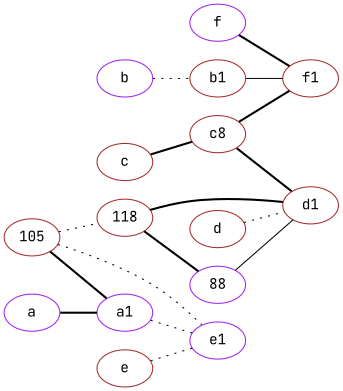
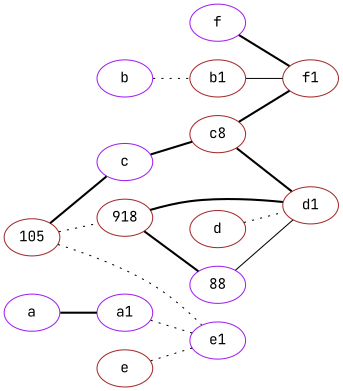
  graph {
    fontname="JetBrains Mono"
    rankdir=LR
    node [color=brown fontname="JetBrains Mono" labelfontsize=50]
    edge [fontname="JetBrains Mono" style=bold]
    n1 [label=c8]
    f1
    d1
    b1
    a1 [color=purple]
    e1 [color=purple]
-   c
+   c [color=purple]
    d
    105
-   118
+   118 [label=918]
    88 [color=purple]
    b [color=purple]
    e
    f [color=purple]
    a [color=purple]
    n1 -- f1
    n1 -- d1
    b1 -- f1 [style=solid]
    a1 -- e1 [style=dotted]
    c -- n1
    d -- d1 [style=dotted]
-   105 -- a1
+   105 -- c
    105 -- e1 [style=dotted]
    105 -- 118 [style=dotted]
    118 -- d1
    118 -- 88
    88 -- d1 [style=solid]
    b -- b1 [style=dotted]
    e -- e1 [style=dotted]
    f -- f1
    a -- a1
  }
